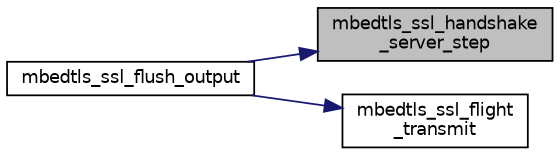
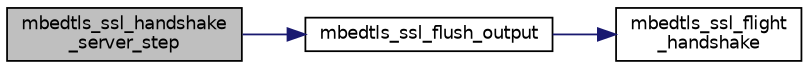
  digraph {
    rankdir=LR
    node [color=black fillcolor=white fontname=Helvetica fontsize=10 shape=record style=filled]
    edge [color=midnightblue fontname=Helvetica fontsize=10 labelfontname=Helvetica labelfontsize=10 style=solid]
    n1 [fillcolor=grey75 fontcolor=black height=0.2 label="mbedtls_ssl_handshake\l_server_step" width=0.4]
    n2 [height=0.2 label=mbedtls_ssl_flush_output width=0.4]
-   n3 [height=0.2 label="mbedtls_ssl_flight\l_transmit" width=0.4]
-   n2 -> n1
+   n3 [height=0.2 label="mbedtls_ssl_flight\l_handshake" width=0.4]
+   n1 -> n2
    n2 -> n3
  }
